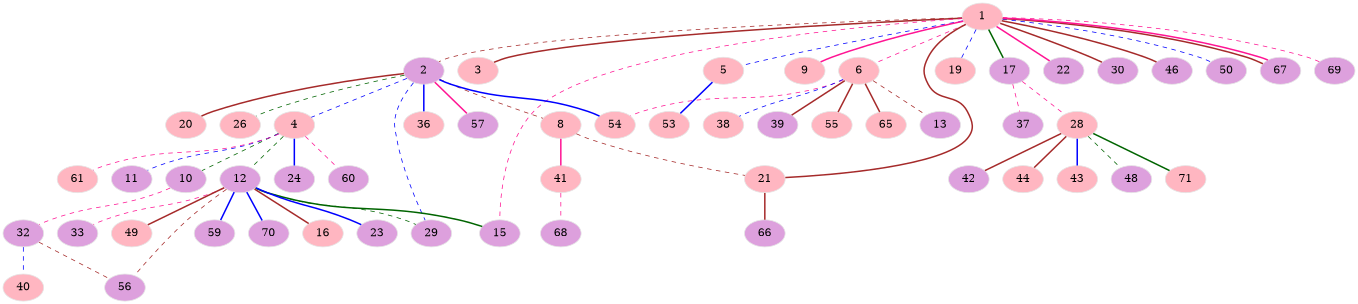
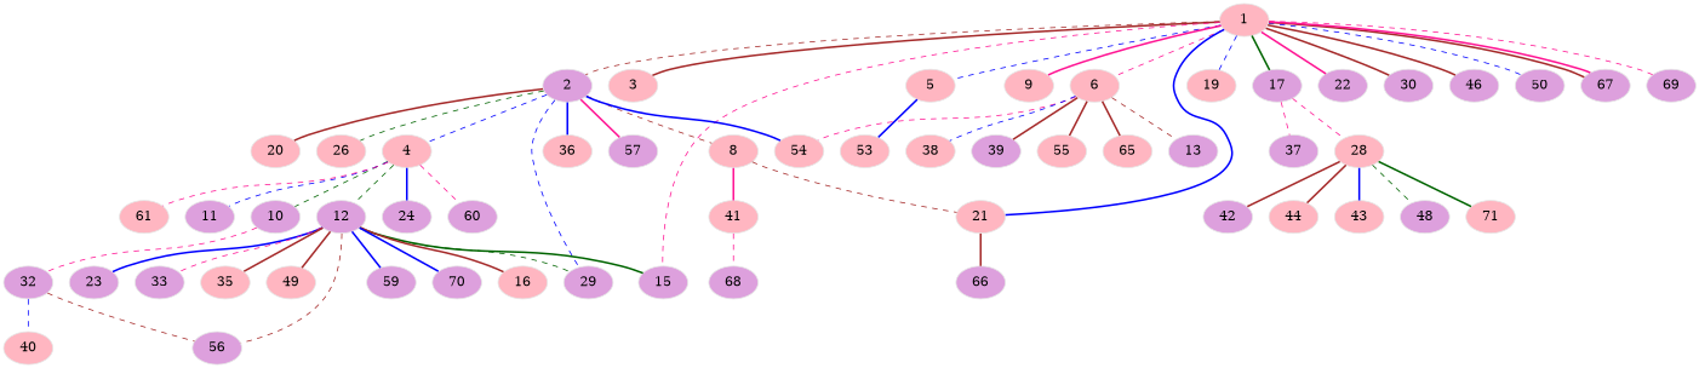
  graph {
    fontname="DejaVu Serif"
    node [color=gray90 fillcolor=plum fontname="DejaVu Serif" style=filled]
    edge [color=brown fontname="DejaVu Serif" style=bold]
    1 [fillcolor=lightpink super="+24"]
    2 [super="+7"]
    3 [fillcolor=lightpink]
    5 [fillcolor=lightpink super="+51"]
    6 [fillcolor=lightpink super="+14"]
    9 [fillcolor=lightpink]
    15
    17 [super="+18"]
    19 [fillcolor=lightpink]
    21 [fillcolor=lightpink]
    22
    30
    46 [super="+62"]
    50
    67
    69
    4 [fillcolor=lightpink super="+25"]
    8 [fillcolor=lightpink super="+34"]
    20 [fillcolor=lightpink]
    26 [fillcolor=lightpink super="+63"]
    29
    36 [fillcolor=lightpink]
    54 [fillcolor=lightpink]
    57
    53 [fillcolor=lightpink]
    13
    38 [fillcolor=lightpink]
    39
    55 [fillcolor=lightpink]
    65 [fillcolor=lightpink]
    28 [fillcolor=lightpink super="+43"]
    37
    66
    10
    11
    12 [super="+52"]
    n37 [label=24]
    60
    61 [fillcolor=lightpink]
    41 [fillcolor=lightpink]
    32 [super="+64"]
    16 [fillcolor=lightpink super="+31"]
    23
    33
+   35 [fillcolor=lightpink]
    49 [fillcolor=lightpink]
    56
    59
    70
    68
    40 [fillcolor=lightpink]
    42
    44 [fillcolor=lightpink]
    n54 [fillcolor=lightpink label=43]
    48
    71 [fillcolor=lightpink]
    1 -- 2 [style=dashed]
    1 -- 3
    1 -- 5 [color=blue style=dashed]
    1 -- 6 [color=deeppink style=dashed]
    1 -- 9 [color=deeppink]
    1 -- 15 [color=deeppink style=dashed]
    1 -- 17 [color=darkgreen]
    1 -- 19 [color=blue style=dashed]
-   1 -- 21
+   1 -- 21 [color=blue]
    1 -- 22 [color=deeppink]
    1 -- 30
    1 -- 46
    1 -- 50 [color=blue style=dashed]
    1 -- 67
    1 -- 67 [color=deeppink]
    1 -- 69 [color=deeppink style=dashed]
    2 -- 4 [color=blue style=dashed]
    2 -- 8 [style=dashed]
    2 -- 20
    2 -- 26 [color=darkgreen style=dashed]
    2 -- 29 [color=blue style=dashed]
    2 -- 36 [color=blue]
    2 -- 54 [color=blue]
    2 -- 57 [color=deeppink]
    5 -- 53 [color=blue]
    6 -- 54 [color=deeppink style=dashed]
    6 -- 13 [style=dashed]
    6 -- 38 [color=blue style=dashed]
    6 -- 39
    6 -- 55
    6 -- 65
    17 -- 28 [color=deeppink style=dashed]
    17 -- 37 [color=deeppink style=dashed]
    21 -- 66
    4 -- 10 [color=darkgreen style=dashed]
    4 -- 11 [color=blue style=dashed]
    4 -- 12 [color=darkgreen style=dashed]
    4 -- n37 [color=blue]
    4 -- 60 [color=deeppink style=dashed]
    4 -- 61 [color=deeppink style=dashed]
    8 -- 21 [style=dashed]
    8 -- 41 [color=deeppink]
    28 -- 42
    28 -- 44
    28 -- n54 [color=blue]
    28 -- 48 [color=darkgreen style=dashed]
    28 -- 71 [color=darkgreen]
    10 -- 32 [color=deeppink style=dashed]
    12 -- 15 [color=darkgreen]
    12 -- 29 [color=darkgreen style=dashed]
    12 -- 16
    12 -- 23 [color=blue]
    12 -- 33 [color=deeppink style=dashed]
+   12 -- 35
    12 -- 49
    12 -- 56 [style=dashed]
    12 -- 59 [color=blue]
    12 -- 70 [color=blue]
    41 -- 68 [color=deeppink style=dashed]
    32 -- 56 [style=dashed]
    32 -- 40 [color=blue style=dashed]
  }
